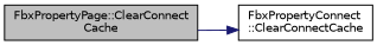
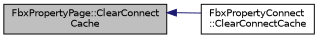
  digraph {
    rankdir=LR
    node [color=black fontname=Helvetica fontsize=10 shape=record style=filled]
    n1 [fillcolor=grey75 fontcolor=black height=0.2 label="FbxPropertyPage::ClearConnect\lCache" width=0.4]
    n2 [fillcolor=white height=0.2 label="FbxPropertyConnect\l::ClearConnectCache" width=0.4]
-   n1 -> n2 [color=midnightblue fontname=Helvetica fontsize=10 labelfontname=Helvetica labelfontsize=10 style=solid]
+   n2 -> n1 [color=midnightblue fontname=Helvetica fontsize=10 labelfontname=Helvetica labelfontsize=10 style=solid]
  }
